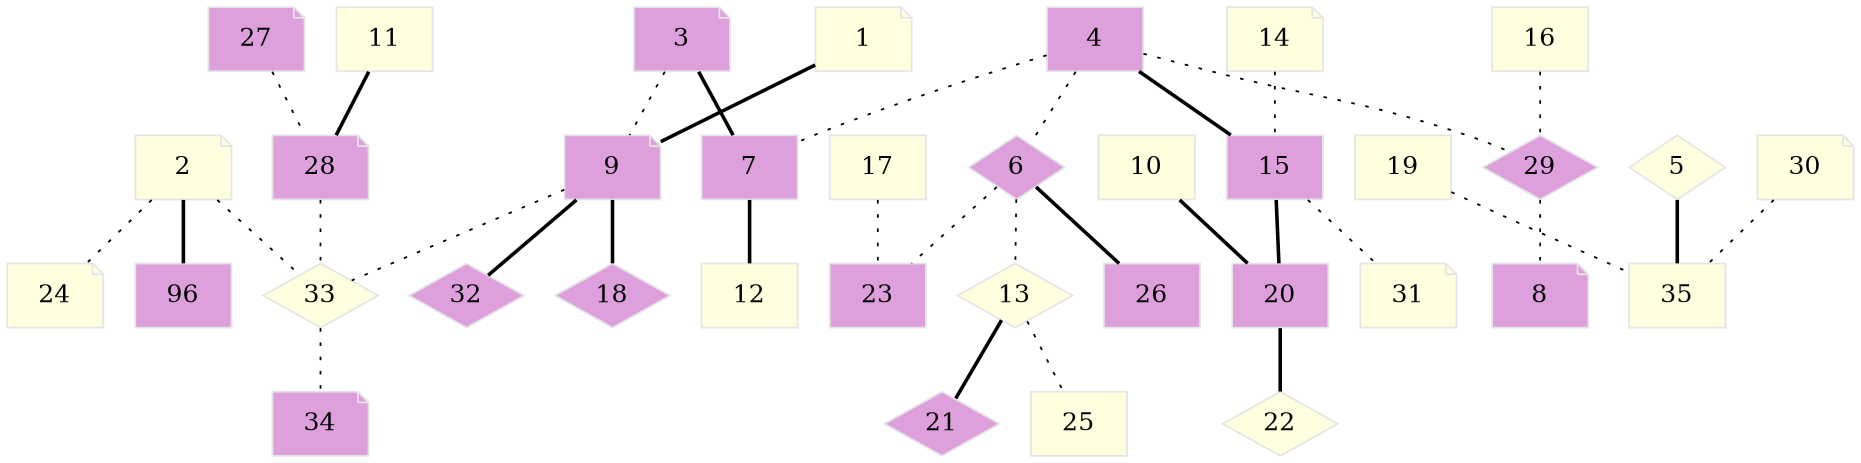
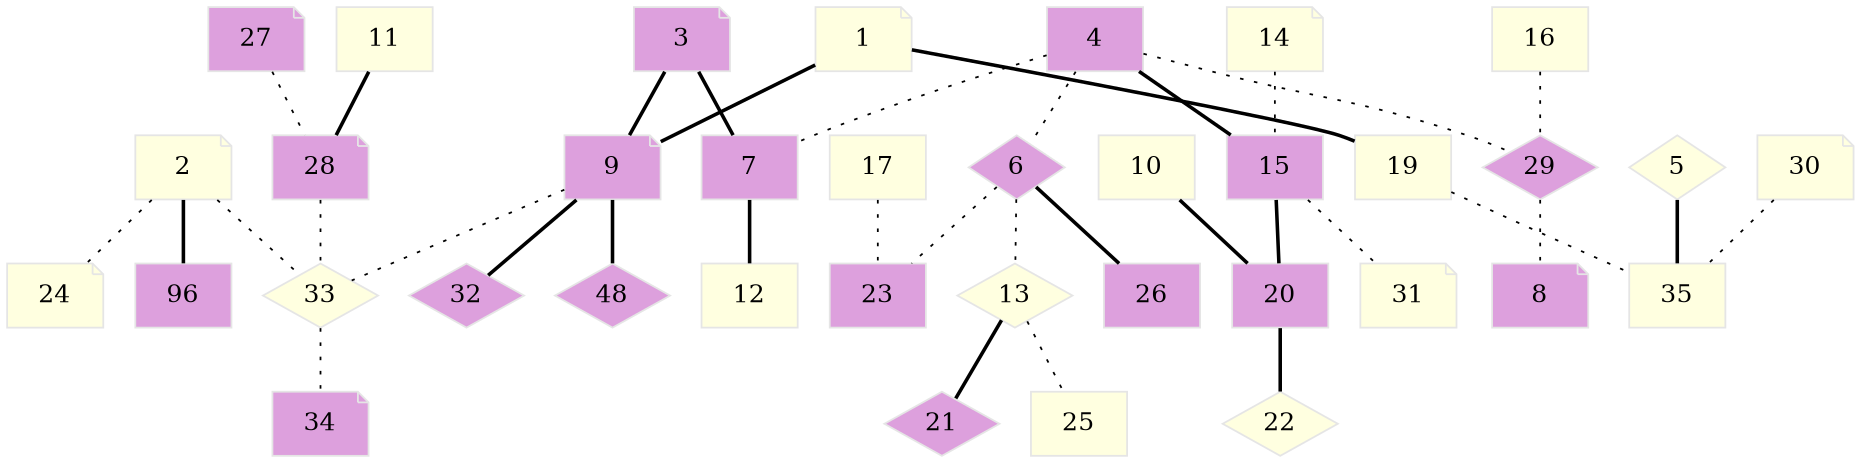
  graph {
    node [color=gray90 fillcolor=lightyellow shape=box style=filled]
    edge [style=dotted weight=1.0]
    1 [shape=note]
    9 [fillcolor=plum shape=note]
    19
    33 [shape=diamond]
-   18 [fillcolor=plum shape=diamond]
+   18 [fillcolor=plum shape=diamond label=48]
    32 [fillcolor=plum shape=diamond]
    35
    2 [shape=note]
    24 [shape=note]
    n10 [fillcolor=plum label=96]
    34 [fillcolor=plum shape=note]
    3 [fillcolor=plum shape=note]
    7 [fillcolor=plum]
    12
    4 [fillcolor=plum]
    6 [fillcolor=plum shape=diamond]
    15 [fillcolor=plum]
    29 [fillcolor=plum shape=diamond]
    13 [shape=diamond]
    23 [fillcolor=plum]
    26 [fillcolor=plum]
    20 [fillcolor=plum]
    31 [shape=note]
    8 [fillcolor=plum shape=note]
    5 [shape=diamond]
    21 [fillcolor=plum shape=diamond]
    25
    10
    22 [shape=diamond]
    28 [fillcolor=plum shape=note]
    11
    14 [shape=note]
    16
    17
    27 [fillcolor=plum shape=note]
    30 [shape=note]
    1 -- 9 [style=bold]
+   1 -- 19 [style=bold]
    9 -- 33
    9 -- 18 [style=bold]
    9 -- 32 [style=bold]
    19 -- 35
    33 -- 34
    2 -- 33
    2 -- 24
    2 -- n10 [style=bold]
-   3 -- 9
+   3 -- 9 [style=bold]
    3 -- 7 [style=bold]
    7 -- 12 [style=bold]
    4 -- 7
    4 -- 6
    4 -- 15 [style=bold]
    4 -- 29
    6 -- 13
    6 -- 23
    6 -- 26 [style=bold]
    15 -- 20 [style=bold]
    15 -- 31
    29 -- 8
    13 -- 21 [style=bold]
    13 -- 25
    20 -- 22 [style=bold]
    5 -- 35 [style=bold]
    10 -- 20 [style=bold]
    28 -- 33
    11 -- 28 [style=bold]
    14 -- 15
    16 -- 29
    17 -- 23
    27 -- 28
    30 -- 35
  }
